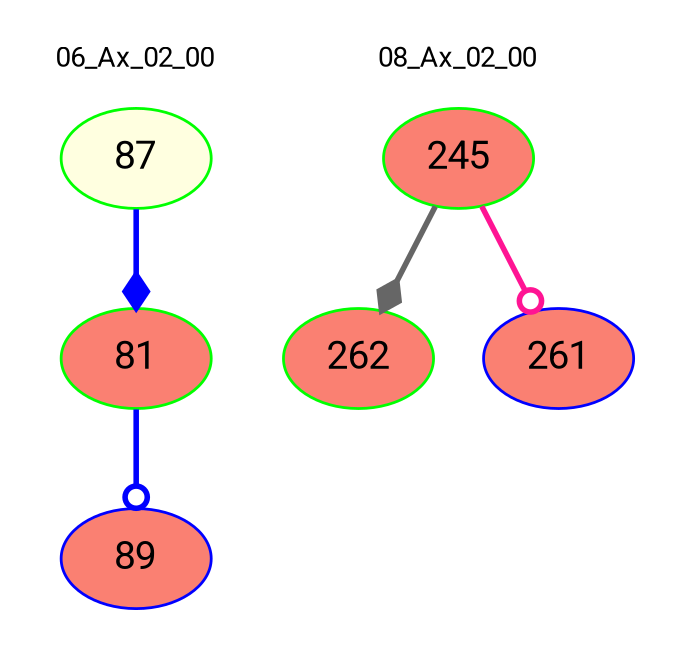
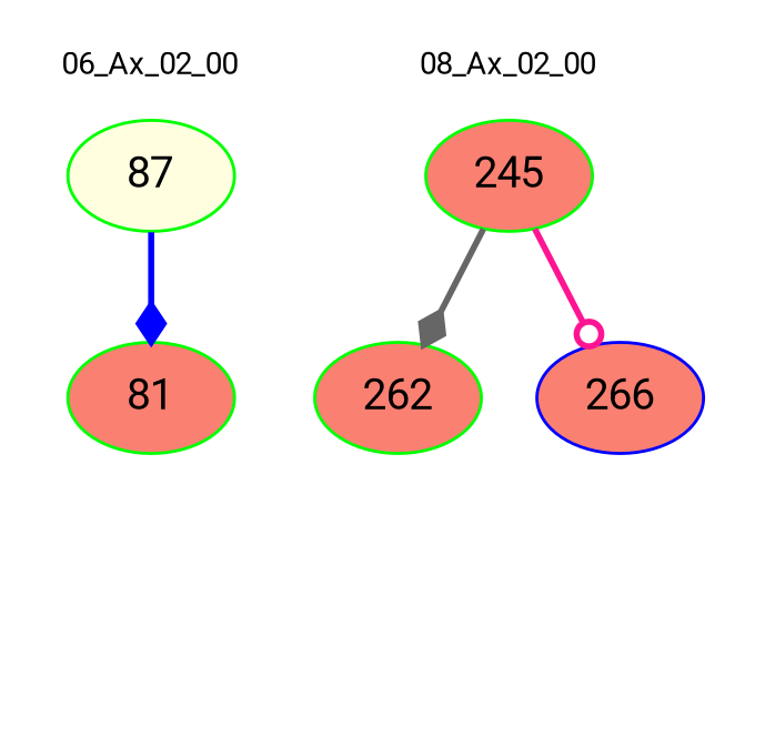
  digraph {
    fontname=Roboto
    node [color=green fillcolor=salmon fontname=Roboto style=filled]
    edge [arrowhead=diamond color=blue fontname=Roboto style=bold]
    n1 [fillcolor=lightyellow label=87]
    n2 [label=81]
-   n3 [color=blue label=89]
    n4 [label=262]
    n5 [label=245]
-   n6 [color=blue label=261]
+   n6 [color=blue label=266]
    subgraph cluster_1 {
      color=white
      fontsize=10
      label="06_Ax_02_00"
      n1
      n2
-     n3
    }
    subgraph cluster_2 {
      color=white
      fontsize=10
      label="08_Ax_02_00"
      n4
      n5
      n6
    }
    n1 -> n2
-   n2 -> n3 [arrowhead=odot]
    n5 -> n4 [color=gray40]
    n5 -> n6 [arrowhead=odot color=deeppink]
  }
